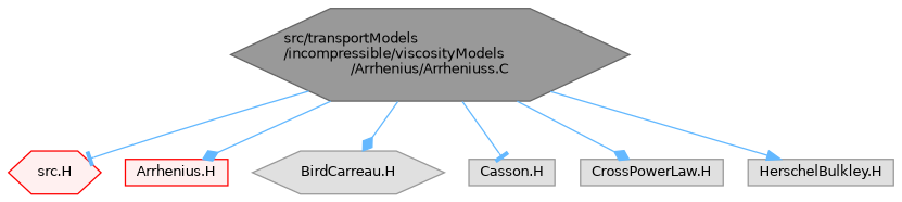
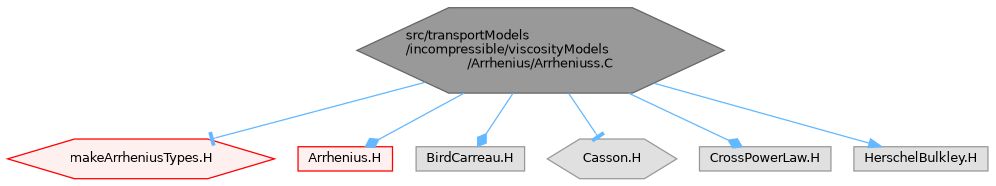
  digraph {
    node [color=grey60 fillcolor="#E0E0E0" fontname=Helvetica fontsize=10 shape=box style=filled]
    edge [arrowhead=diamond color=steelblue1 fontname=Helvetica fontsize=10 labelfontname=Helvetica labelfontsize=10 style=solid]
    n1 [color=gray40 fillcolor=grey60 fontcolor=black height=0.2 label="src/transportModels\l/incompressible/viscosityModels\l/Arrhenius/Arrheniuss.C" shape=hexagon width=0.4]
-   n2 [color=red fillcolor="#FFF0F0" height=0.2 label="src.H" shape=hexagon width=0.4]
+   n2 [color=red fillcolor="#FFF0F0" height=0.2 label="makeArrheniusTypes.H" shape=hexagon width=0.4]
    n3 [color=red fillcolor="#FFF0F0" height=0.2 label="Arrhenius.H" width=0.4]
-   n4 [height=0.2 label="BirdCarreau.H" shape=hexagon width=0.4]
-   n5 [height=0.2 label="Casson.H" width=0.4]
+   n4 [height=0.2 label="BirdCarreau.H" width=0.4]
+   n5 [height=0.2 label="Casson.H" shape=hexagon width=0.4]
    n6 [height=0.2 label="CrossPowerLaw.H" width=0.4]
    n7 [height=0.2 label="HerschelBulkley.H" width=0.4]
    n1 -> n2 [arrowhead=tee]
    n1 -> n3
    n1 -> n4
    n1 -> n5 [arrowhead=tee]
    n1 -> n6
    n1 -> n7 [arrowhead=normal]
  }
